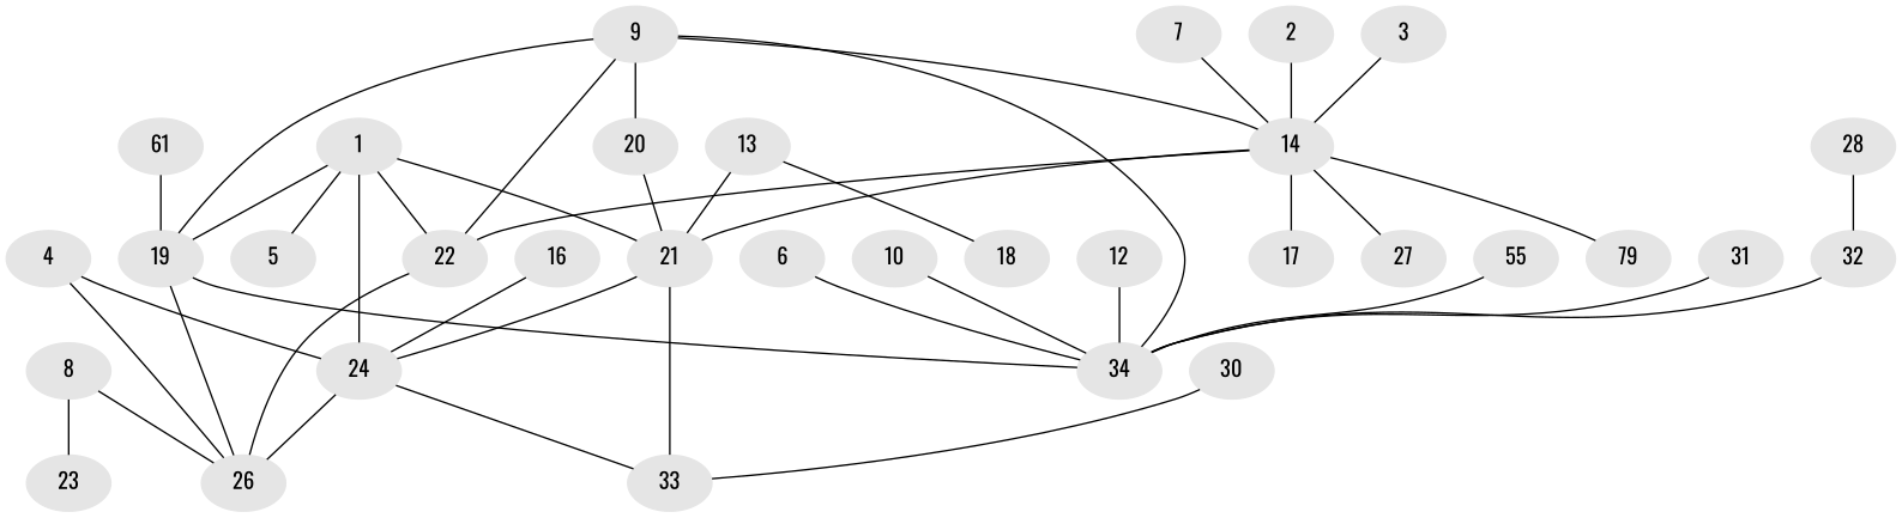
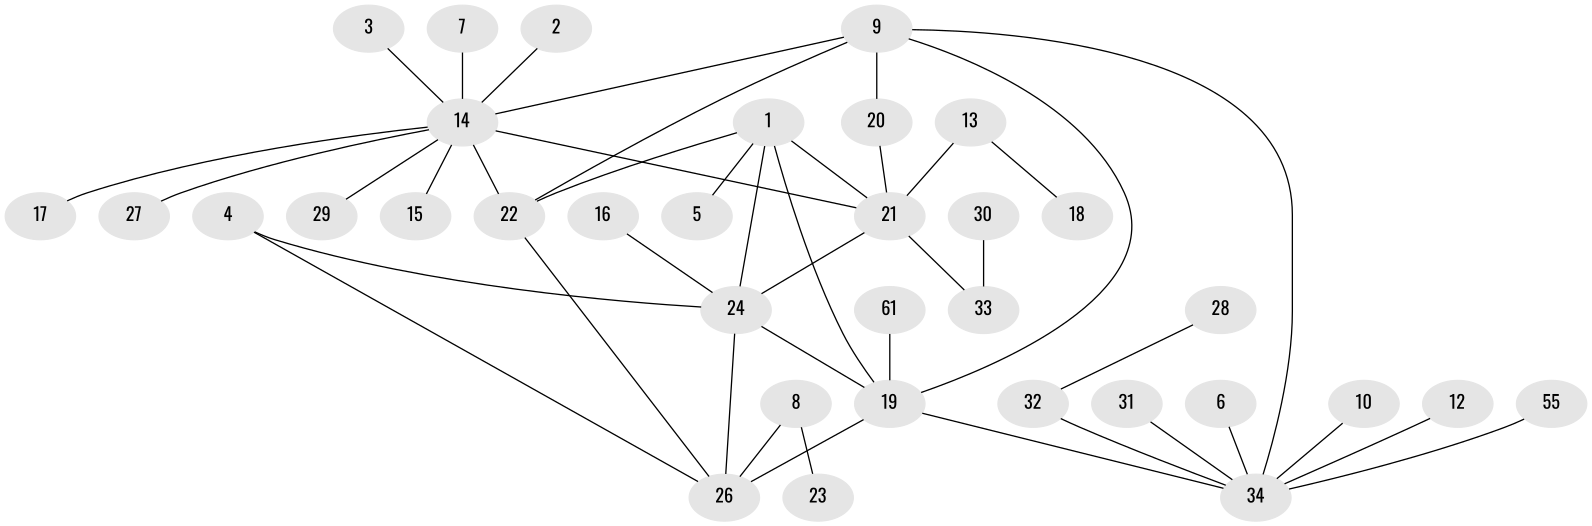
  graph {
    fontname=Oswald
    node [color=gray90 fontname=Oswald style=filled]
    edge [fontname=Oswald weight=1.0]
    1
    5
    19
    21
    22
    24
    26
    34
    33
    2
    14
+   15
    17
    27
-   29 [label=79]
+   29
    3
    4
    6
    7
    8
    23
    9
    20
    10
    n25 [label=61]
    12
    13
    18
    16
    n30 [label=55]
    28
    32
    30
    31
    1 -- 5
    1 -- 19
    1 -- 21
    1 -- 22
    1 -- 24 [weight=2.0]
    19 -- 26
    19 -- 34
    21 -- 24
    21 -- 33
    22 -- 26
    24 -- 26 [weight=2.0]
-   24 -- 33
+   24 -- 19
    2 -- 14
    14 -- 21
    14 -- 22 [weight=2.0]
+   14 -- 15
    14 -- 17
    14 -- 27
    14 -- 29
    3 -- 14
    4 -- 24
    4 -- 26
    6 -- 34
    7 -- 14
    8 -- 26
    8 -- 23
    9 -- 19
    9 -- 22
    9 -- 34
    9 -- 14
    9 -- 20
    20 -- 21
    10 -- 34
    n25 -- 19
    12 -- 34
    13 -- 21 [weight=2.0]
    13 -- 18
    16 -- 24
    n30 -- 34
    28 -- 32
    32 -- 34
    30 -- 33
    31 -- 34
  }
